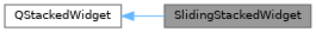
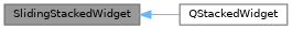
  digraph {
    rankdir=LR
    fontname="DejaVu Sans"
    node [color=gray40 fontname="DejaVu Sans" fontsize=10 shape=box style=filled]
    n1 [fillcolor=grey60 fontcolor=black height=0.2 label=SlidingStackedWidget width=0.4]
    n2 [fillcolor=white height=0.2 label=QStackedWidget width=0.4]
-   n2 -> n1 [color=steelblue1 dir=back fontname="DejaVu Sans" fontsize=10 labelfontname=Helvetica labelfontsize=10 style=solid]
+   n1 -> n2 [color=steelblue1 dir=back fontname="DejaVu Sans" fontsize=10 labelfontname=Helvetica labelfontsize=10 style=solid]
  }
